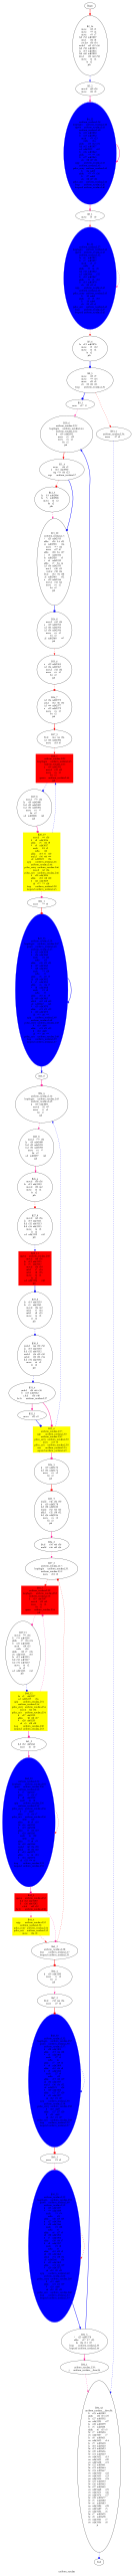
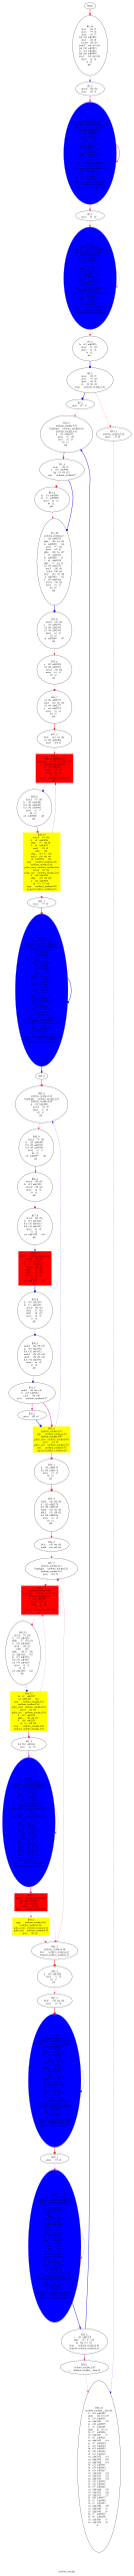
  digraph {
    color=purple
    label=uniform_testdata
    style=dashed
    fontname="EB Garamond"
    node [fontname="EB Garamond"]
    edge [color=deeppink style=dashed arrowhead=normal fontname="EB Garamond"]
    n1 [label=Begin]
    n2 [label="B2_14\nmove	r13	r5	\nmove	r12	r6	\nmove	r11	r7	\nli.d	r52	nd#2807	\nmtc1	r54	r8	\ncvt.d.w	r56	r54	\nmul.d	r42	r52	r56	\nli.d	r58	nd#2813	\nla	r19	nd#2816	\nli.d	r60	nd#2818	\ndiv.d	r32	r60	r58	\nmove	r4	r2	\nfst	r2	\njalr	\n"]
    n3 [label="B3_2\nmov.d	r40	r36	\nmove	r21	r0	\n"]
-   n4 [label=End]
    n5 [color=blue label="B4_22\nuniform_testdata.L26:\nloopbegin	uniform_testdata.L40\nspawn	uniform_testdata.L41\nuniform_testdata.L40:\nla	r22	nd#2830	\nli	r23	nd#2832	\nmult	r21	r23	\nmflo	r24	\naddu	r25	r22	r24	\nli.d	r62	nd#2837	\ns.d	nd#2839	r62	\nli	r26	nd#2842	\naddu	r21	r21	r26	\nli	r27	nd#2845	\nsle	r28	r27	r21	\ncqip	uniform_testdata.L41\nuniform_testdata.L41:\npslice_entry	uniform_testdata.L41\nli	r26	nd#0	\naddu	r21	r21	r26	\nli	r27	nd#0	\nsle	r28	r27	r21	\npslice_exit	uniform_testdata.L41\nbeqz	uniform_testdata.L26\nloopend	uniform_testdata.L40\n" shape=ellipse style=filled]
    n6 [label="B5_1\nmove	r5	r0	\n"]
    n7 [color=blue label="B6_22\nuniform_testdata.L27:\nloopbegin	uniform_testdata.L42\nspawn	uniform_testdata.L43\nuniform_testdata.L42:\nla	r6	nd#2855	\nli	r7	nd#2857	\nmult	r5	r7	\nmflo	r8	\naddu	r9	r6	r8	\nli.d	r32	nd#2862	\ns.d	nd#2864	r32	\nli	r10	nd#2867	\naddu	r5	r5	r10	\nli	r19	nd#2870	\nsle	r20	r19	r5	\ncqip	uniform_testdata.L43\nuniform_testdata.L43:\npslice_entry	uniform_testdata.L43\nli	r10	nd#0	\naddu	r5	r5	r10	\nli	r19	nd#0	\nsle	r20	r19	r5	\npslice_exit	uniform_testdata.L43\nbeqz	uniform_testdata.L27\nloopend	uniform_testdata.L42\n" shape=ellipse style=filled]
    n8 [label="B7_5\nla	r19	nd#2876	\nmove	r5	r12	\nmove	r4	r2	\nfst	r2	\njalr	\n"]
    n9 [label="B8_5\nmove	r15	r9	\nmove	r14	r15	\nmove	r21	r0	\nslt	r22	r21	r11	\nbeqz	uniform_testdata.L34\n"]
    n10 [label="B9_1\nmove	r17	r0	\n"]
    n11 [label="B53_1\nuniform_testdata.L34:\nmove	r17	r0	\n"]
    n12 [label="B10_6\nuniform_testdata.L35:\nloopbegin	uniform_testdata.L44\nuniform_testdata.L44:\nla	r19	nd#2892	\nmove	r5	r12	\nmove	r4	r2	\nfst	r2	\njalr	\n"]
    n13 [label="B54_42\nuniform_testdata.__done36:\nli	r25	nd#3389	\naddu	r26	r14	r25	\nla	r27	nd#3392	\nsw	nd#3395	r27	\nla	r28	nd#3399	\nli	r5	nd#3401	\naddu	r6	r15	r5	\nlw	r7	nd#3404	\nsw	nd#3407	r7	\nla	r8	nd#3411	\nsw	nd#3413	r14	\nla	r9	nd#3418	\nla	r10	nd#3420	\nlw	r19	nd#3423	\nlw	r20	nd#3426	\nlw	r21	nd#3429	\nsw	nd#3432	r19	\nsw	nd#3435	r20	\nsw	nd#3438	r21	\nlw	r22	nd#3441	\nlw	r23	nd#3444	\nlw	r24	nd#3447	\nsw	nd#3450	r22	\nsw	nd#3453	r23	\nsw	nd#3456	r24	\nlw	r25	nd#3459	\nlw	r26	nd#3462	\nlw	r27	nd#3465	\nsw	nd#3468	r25	\nsw	nd#3471	r26	\nsw	nd#3474	r27	\nlw	r28	nd#3477	\nlw	r5	nd#3480	\nlw	r6	nd#3483	\nsw	nd#3486	r28	\nsw	nd#3489	r5	\nsw	nd#3492	r6	\nlw	r7	nd#3495	\nlw	r8	nd#3498	\nsw	nd#3501	r7	\nsw	nd#3504	r8	\njr	\n"]
    n14 [label="B11_4\nmove	r16	r9	\nla	r23	nd#2900	\nseq	r24	r16	r23	\nbeqz	uniform_testdata.L7\n"]
    n15 [label="B12_5\nla	r19	nd#2906	\nla	r5	nd#2908	\nmove	r4	r2	\nfst	r2	\njalr	\n"]
    n16 [label="B13_20\nuniform_testdata.L7:\nli	r25	nd#2915	\naddu	r26	r14	r25	\nsw	nd#2918	r16	\nmove	r14	r16	\nmove	r27	r0	\naddu	r28	r16	r27	\nli	r5	nd#2926	\nsh	nd#2928	r5	\nli	r6	nd#2932	\naddu	r7	r16	r6	\nli.d	r34	nd#2935	\nmtc1	r36	r11	\ncvt.d.w	r38	r36	\ndiv.d	r52	r34	r38	\ns.d	nd#2940	r52	\nla	r19	nd#2944	\nmov.d	r32	r42	\nmove	r4	r2	\nfst	r2	\njalr	\n"]
    n17 [label="B14_8\nmov.d	r42	r36	\nla	r19	nd#2952	\nli.d	r32	nd#2954	\nli.d	r34	nd#2956	\nmove	r4	r2	\nfst	r2	\ns.d	nd#2960	r42	\njalr	\n"]
    n18 [label="B15_6\nla	r19	nd#2965	\nli.d	r34	nd#2967	\nmov.d	r32	r36	\nmove	r4	r2	\nfst	r2	\njalr	\n"]
    n19 [label="B16_7\nli.d	r54	nd#2973	\nsub.d	r32	r36	r54	\nli.d	r44	nd#2977	\nla	r19	nd#2979	\nmove	r4	r2	\nfst	r2	\njalr	\n"]
    n20 [label="B17_3\ndiv.d	r44	r44	r36	\nli.d	r46	nd#2986	\nmove	r18	r0	\n"]
    n21 [color=red label="B18_7\nuniform_testdata.L28:\nloopbegin	uniform_testdata.L45\nuniform_testdata.L45:\nla	r19	nd#2992	\nmov.d	r32	r42	\nmove	r4	r2	\nfst	r2	\nspawn	uniform_testdata.L46\njalr	\n" shape=box style=filled]
    n22 [label="B19_8\nmov.d	r42	r36	\nla	r19	nd#3000	\nli.d	r32	nd#3002	\nli.d	r34	nd#3004	\nmove	r4	r2	\nfst	r2	\ns.d	nd#3008	r42	\njalr	\n"]
    n23 [color=yellow label="B20_19\nmov.d	r44	r36	\nli	r8	nd#3014	\naddu	r5	r16	r8	\nli	r9	nd#3017	\nmult	r18	r9	\nmflo	r10	\naddu	r19	r5	r10	\nmul.d	r56	r46	r44	\ns.d	nd#3023	r56	\ncqip	uniform_testdata.L46\nuniform_testdata.L46:\npslice_entry	uniform_testdata.L46\nmov.d	r42	r36	\npslice_exit	uniform_testdata.L46\nli	r20	nd#3026	\naddu	r18	r18	r20	\nli	r21	nd#3029	\nsle	r22	r21	r18	\nbeqz	uniform_testdata.L28\nloopend	uniform_testdata.L45\n" shape=polygon style=filled]
    n24 [label="B21_1\nmove	r21	r0	\n"]
    n25 [color=blue label="B22_35\nuniform_testdata.L29:\nloopbegin	uniform_testdata.L47\nspawn	uniform_testdata.L48\nuniform_testdata.L47:\nla	r23	nd#3038	\nli	r24	nd#3040	\nmult	r21	r24	\nmflo	r25	\naddu	r26	r23	r25	\nla	r27	nd#3045	\nli	r28	nd#3047	\nmult	r21	r28	\nmflo	r5	\naddu	r6	r27	r5	\nl.d	r58	nd#3052	\nli	r7	nd#3055	\naddu	r6	r16	r7	\nli	r8	nd#3058	\nmult	r21	r8	\nmflo	r9	\naddu	r10	r6	r9	\nl.d	r60	nd#3063	\nadd.d	r62	r58	r60	\ns.d	nd#3067	r62	\nli	r19	nd#3070	\naddu	r21	r21	r19	\nli	r20	nd#3073	\nsle	r22	r20	r21	\ncqip	uniform_testdata.L48\nuniform_testdata.L48:\npslice_entry	uniform_testdata.L48\nli	r19	nd#0	\naddu	r21	r21	r19	\nli	r20	nd#0	\nsle	r22	r20	r21	\npslice_exit	uniform_testdata.L48\nbeqz	uniform_testdata.L29\nloopend	uniform_testdata.L47\n" shape=ellipse style=filled]
    n26 [label="B23_0\n"]
    n27 [label="B24_6\nuniform_testdata.L14:\nloopbegin	uniform_testdata.L49\nuniform_testdata.L49:\nla	r19	nd#3081	\nmov.d	r32	r42	\nmove	r4	r2	\nfst	r2	\njalr	\n"]
    n28 [label="B25_8\nmov.d	r42	r36	\nla	r19	nd#3089	\nli.d	r32	nd#3091	\nli.d	r34	nd#3093	\nmove	r4	r2	\nfst	r2	\ns.d	nd#3097	r42	\njalr	\n"]
    n29 [label="B26_6\nmov.d	r50	r36	\nla	r19	nd#3103	\nmov.d	r32	r42	\nmove	r4	r2	\nfst	r2	\njalr	\n"]
    n30 [label="B27_8\nmov.d	r42	r36	\nla	r19	nd#3111	\nli.d	r32	nd#3113	\nli.d	r34	nd#3115	\nmove	r4	r2	\nfst	r2	\ns.d	nd#3119	r42	\njalr	\n"]
    n31 [color=red label="B28_11\nspawn	uniform_testdata.L50\nmov.d	r48	r36	\nla	r19	nd#3125	\nla	r5	nd#3127	\nmov.d	r34	r50	\nmfc1	r7	r34	\nmfc1	r8	r35	\nmove	r4	r2	\nfst	r2	\ns.d	nd#3134	r48	\njalr	\n" shape=box style=filled]
    n32 [label="B29_8\nla	r19	nd#3139	\nla	r5	nd#3141	\nmov.d	r34	r42	\nmfc1	r7	r34	\nmfc1	r8	r35	\nmove	r4	r2	\nfst	r2	\njalr	\n"]
    n33 [label="B30_9\nmul.d	r46	r50	r50	\nla	r19	nd#3150	\nli.d	r32	nd#3152	\nmul.d	r34	r50	r50	\nsub.d	r32	r32	r34	\nli.d	r34	nd#3156	\nmove	r4	r2	\nfst	r2	\njalr	\n"]
    n34 [label="B31_4\nmul.d	r36	r46	r36	\nli	r23	nd#3162	\nc.lt.d	r36	r48	\nbc1t	uniform_testdata.L37\n"]
    n35 [label="B32_1\nmove	r23	r0	\n"]
    n36 [color=yellow label="B33_6\nuniform_testdata.L37:\ncqip	uniform_testdata.L50\nuniform_testdata.L50:\npslice_entry	uniform_testdata.L50\nmove	r23	r0	\npslice_exit	uniform_testdata.L50\nbnez	uniform_testdata.L14\nloopend	uniform_testdata.L49\n" shape=polygon style=filled]
    n37 [label="B34_5\nla	r19	nd#3170	\nli.d	r32	nd#3172	\nmove	r4	r2	\nfst	r2	\njalr	\n"]
    n38 [label="B35_9\nmul.d	r46	r36	r50	\nla	r19	nd#3178	\nli.d	r38	nd#3180	\nmul.d	r52	r44	r44	\nadd.d	r32	r38	r52	\nli.d	r34	nd#3184	\nmove	r4	r2	\nfst	r2	\njalr	\n"]
    n39 [label="B36_2\ndiv.d	r54	r46	r36	\nmul.d	r44	r40	r54	\n"]
    n40 [label="B37_2\nuniform_testdata.L17:\nloopbegin	uniform_testdata.L51\nuniform_testdata.L51:\nmove	r18	r0	\n"]
    n41 [color=red label="B38_7\nuniform_testdata.L30:\nloopbegin	uniform_testdata.L53\nuniform_testdata.L53:\nla	r19	nd#3197	\nmov.d	r32	r42	\nmove	r4	r2	\nfst	r2	\nspawn	uniform_testdata.L54\njalr	\n" shape=box style=filled]
    n42 [label="B39_15\nmov.d	r42	r36	\nli	r24	nd#3205	\naddu	r7	r16	r24	\nli	r25	nd#3208	\nmult	r18	r25	\nmflo	r26	\naddu	r10	r7	r26	\nsw	nd#3213	r10	\nla	r19	nd#3215	\nli.d	r32	nd#3217	\nli.d	r34	nd#3219	\nmove	r4	r2	\nfst	r2	\ns.d	nd#3223	r42	\njalr	\n"]
    n43 [color=yellow label="B40_12\nlw	r9	nd#3227	\ns.d	nd#3229	r36	\ncqip	uniform_testdata.L54\nuniform_testdata.L54:\npslice_entry	uniform_testdata.L54\nmov.d	r42	r36	\npslice_exit	uniform_testdata.L54\nli	r27	nd#3232	\naddu	r18	r18	r27	\nli	r28	nd#3235	\nsle	r5	r28	r18	\nbeqz	uniform_testdata.L30\nloopend	uniform_testdata.L53\n" shape=polygon style=filled]
    n44 [label="B41_2\nli.d	r32	nd#3241	\nmove	r6	r0	\n"]
    n45 [color=blue label="B42_29\nuniform_testdata.L31:\nloopbegin	uniform_testdata.L55\nspawn	uniform_testdata.L56\nuniform_testdata.L55:\nli	r7	nd#3247	\naddu	r9	r16	r7	\nli	r8	nd#3250	\nmult	r6	r8	\ncqip	uniform_testdata.L56\nuniform_testdata.L56:\npslice_entry	uniform_testdata.L56\nli	r7	nd#0	\naddu	r9	r16	r7	\npslice_exit	uniform_testdata.L56\nmflo	r10	\naddu	r10	r9	r10	\nl.d	r56	nd#3255	\nli	r19	nd#3258	\naddu	r8	r16	r19	\nli	r20	nd#3261	\nmult	r6	r20	\nmflo	r21	\naddu	r22	r8	r21	\nl.d	r58	nd#3266	\nmul.d	r60	r56	r58	\nadd.d	r32	r32	r60	\nli	r23	nd#3271	\naddu	r6	r6	r23	\nli	r24	nd#3274	\nsle	r25	r24	r6	\nbeqz	uniform_testdata.L31\nloopend	uniform_testdata.L55\n" shape=ellipse style=filled]
    n46 [color=red label="B43_5\nspawn	uniform_testdata.L52\nli.d	r62	nd#3280	\nli	r26	nd#3282	\nc.lt.d	r62	r32	\nbc1t	uniform_testdata.L38\n" shape=box style=filled]
    n47 [color=yellow label="B44_4\ncqip	uniform_testdata.L52\nuniform_testdata.L52:\npslice_entry	uniform_testdata.L52\npslice_exit	uniform_testdata.L52\nmove	r26	r0	\n" shape=polygon style=filled]
    n48 [label="B45_2\nuniform_testdata.L38:\nbnez	uniform_testdata.L17\nloopend	uniform_testdata.L51\n"]
    n49 [label="B46_4\nla	r19	nd#3290	\nmove	r4	r2	\nfst	r2	\njalr	\n"]
    n50 [label="B47_2\ndiv.d	r32	r44	r36	\nmove	r27	r0	\n"]
    n51 [color=blue label="B48_30\nuniform_testdata.L32:\nloopbegin	uniform_testdata.L57\nspawn	uniform_testdata.L58\nuniform_testdata.L57:\nli	r28	nd#3301	\naddu	r19	r16	r28	\nli	r5	nd#3304	\nmult	r27	r5	\nmflo	r6	\naddu	r7	r19	r6	\nli	r8	nd#3309	\naddu	r10	r16	r8	\nli	r9	nd#3312	\nmult	r27	r9	\nmflo	r19	\naddu	r19	r10	r19	\nl.d	r34	nd#3317	\nmul.d	r36	r34	r32	\ns.d	nd#3321	r36	\nli	r20	nd#3324	\naddu	r27	r27	r20	\nli	r21	nd#3327	\nsle	r22	r21	r27	\ncqip	uniform_testdata.L58\nuniform_testdata.L58:\npslice_entry	uniform_testdata.L58\nli	r20	nd#0	\naddu	r27	r27	r20	\nli	r21	nd#0	\nsle	r22	r21	r27	\npslice_exit	uniform_testdata.L58\nbeqz	uniform_testdata.L32\nloopend	uniform_testdata.L57\n" shape=ellipse style=filled]
    n52 [label="B49_1\nmove	r21	r0	\n"]
    n53 [color=blue label="B50_35\nuniform_testdata.L33:\nloopbegin	uniform_testdata.L59\nspawn	uniform_testdata.L60\nuniform_testdata.L59:\nla	r23	nd#3337	\nli	r24	nd#3339	\nmult	r21	r24	\nmflo	r25	\naddu	r26	r23	r25	\nla	r27	nd#3344	\nli	r28	nd#3346	\nmult	r21	r28	\nmflo	r5	\naddu	r6	r27	r5	\nl.d	r38	nd#3351	\nli	r7	nd#3354	\naddu	r20	r16	r7	\nli	r8	nd#3357	\nmult	r21	r8	\nmflo	r9	\naddu	r10	r20	r9	\nl.d	r52	nd#3362	\nadd.d	r54	r38	r52	\ns.d	nd#3366	r54	\nli	r19	nd#3369	\naddu	r21	r21	r19	\nli	r20	nd#3372	\nsle	r22	r20	r21	\ncqip	uniform_testdata.L60\nuniform_testdata.L60:\npslice_entry	uniform_testdata.L60\nli	r19	nd#0	\naddu	r21	r21	r19	\nli	r20	nd#0	\nsle	r22	r20	r21	\npslice_exit	uniform_testdata.L60\nbeqz	uniform_testdata.L33\nloopend	uniform_testdata.L59\n" shape=ellipse style=filled]
    n54 [label="B51_5\nli	r23	nd#3378	\naddu	r17	r17	r23	\nsle	r24	r11	r17	\nbeqz	uniform_testdata.L35\nloopend	uniform_testdata.L44\n"]
    n55 [label="B52_1\nuniform_testdata.L39:\nj	uniform_testdata.__done36\n"]
    n1 -> n2 [color=red style=bold]
    n2 -> n3 [color=blue]
    n3 -> n5 [style=bold]
    n5 -> n5 [style=bold]
    n5 -> n6 [style=bold]
    n6 -> n7 [color=red]
    n7 -> n7
    n7 -> n8 [color=red]
    n8 -> n9 [color=blue style=bold arrowhead=box]
    n9 -> n10 [color=blue style=bold arrowhead=box]
    n9 -> n11 [color=red]
    n10 -> n12
    n11 -> n13 [color=blue]
    n12 -> n14 [color=red style=bold]
-   n13 -> n4 [color=blue arrowhead=box]
    n14 -> n15 [color=red arrowhead=box]
    n14 -> n16 [color=blue style=bold arrowhead=box]
    n15 -> n16
    n16 -> n17 [color=blue style=bold arrowhead=box]
    n17 -> n18 [color=red]
    n18 -> n19 [color=red arrowhead=box]
    n19 -> n20 [color=red style=bold]
    n20 -> n21 [color=red]
    n21 -> n22 [color=blue arrowhead=box]
    n22 -> n23 [style=bold arrowhead=box]
    n23 -> n21 [color=blue]
    n23 -> n24 [arrowhead=box]
    n24 -> n25 [color=red style=bold arrowhead=box]
    n25 -> n25 [color=blue style=bold arrowhead=box]
    n25 -> n26 [color=blue style=bold]
    n26 -> n27 [style=bold arrowhead=box]
    n27 -> n28
    n28 -> n29 [style=bold]
    n29 -> n30 [color=red arrowhead=box]
    n30 -> n31 [color=blue]
    n31 -> n32 [color=blue style=bold arrowhead=box]
    n32 -> n33 [color=blue arrowhead=box]
    n33 -> n34 [color=blue arrowhead=box]
    n34 -> n35 [style=bold]
    n34 -> n36 [style=bold arrowhead=box]
    n35 -> n36 [color=blue style=bold arrowhead=box]
    n36 -> n27 [color=blue]
    n36 -> n37 [style=bold arrowhead=box]
    n37 -> n38 [color=red style=bold arrowhead=box]
    n38 -> n39 [style=bold]
    n39 -> n40
    n40 -> n41 [color=red arrowhead=box]
    n41 -> n42 [arrowhead=box]
    n42 -> n43 [color=blue arrowhead=box]
    n43 -> n41 [arrowhead=box]
    n43 -> n44 [style=bold arrowhead=box]
    n44 -> n45 [style=bold]
    n45 -> n45 [color=red]
    n45 -> n46 [style=bold arrowhead=box]
    n46 -> n47
    n46 -> n48 [arrowhead=box]
    n47 -> n48 [color=red]
    n48 -> n40 [color=red arrowhead=box]
    n48 -> n49 [color=red style=bold arrowhead=box]
    n49 -> n50
    n50 -> n51 [color=red style=bold arrowhead=box]
    n51 -> n51 [color=blue arrowhead=box]
    n51 -> n52 [color=red style=bold arrowhead=box]
    n52 -> n53 [arrowhead=box]
    n53 -> n53 [color=red]
    n53 -> n54 [color=blue style=bold]
    n54 -> n12 [color=blue style=bold]
    n54 -> n55 [style=bold]
    n55 -> n13
  }
